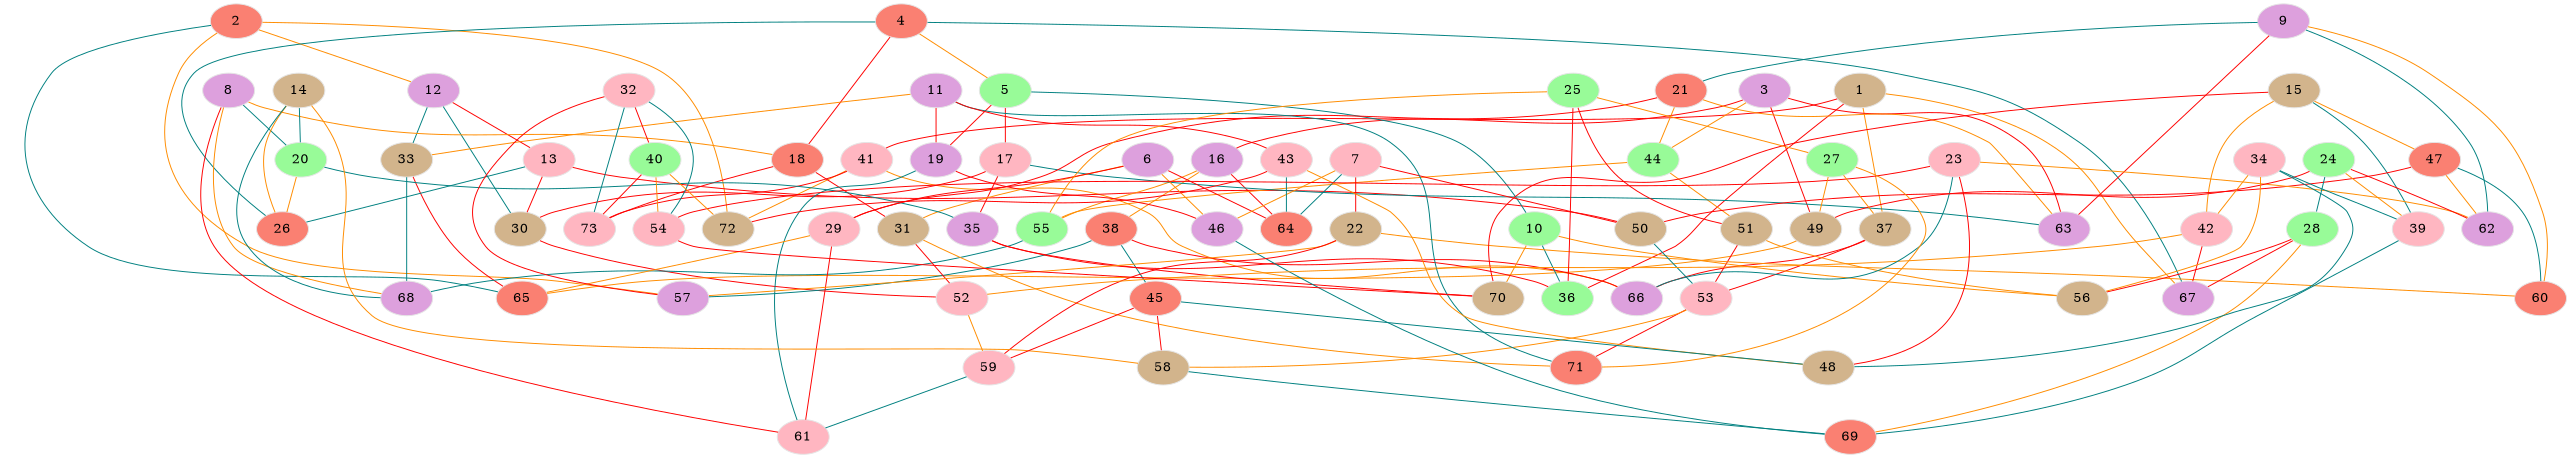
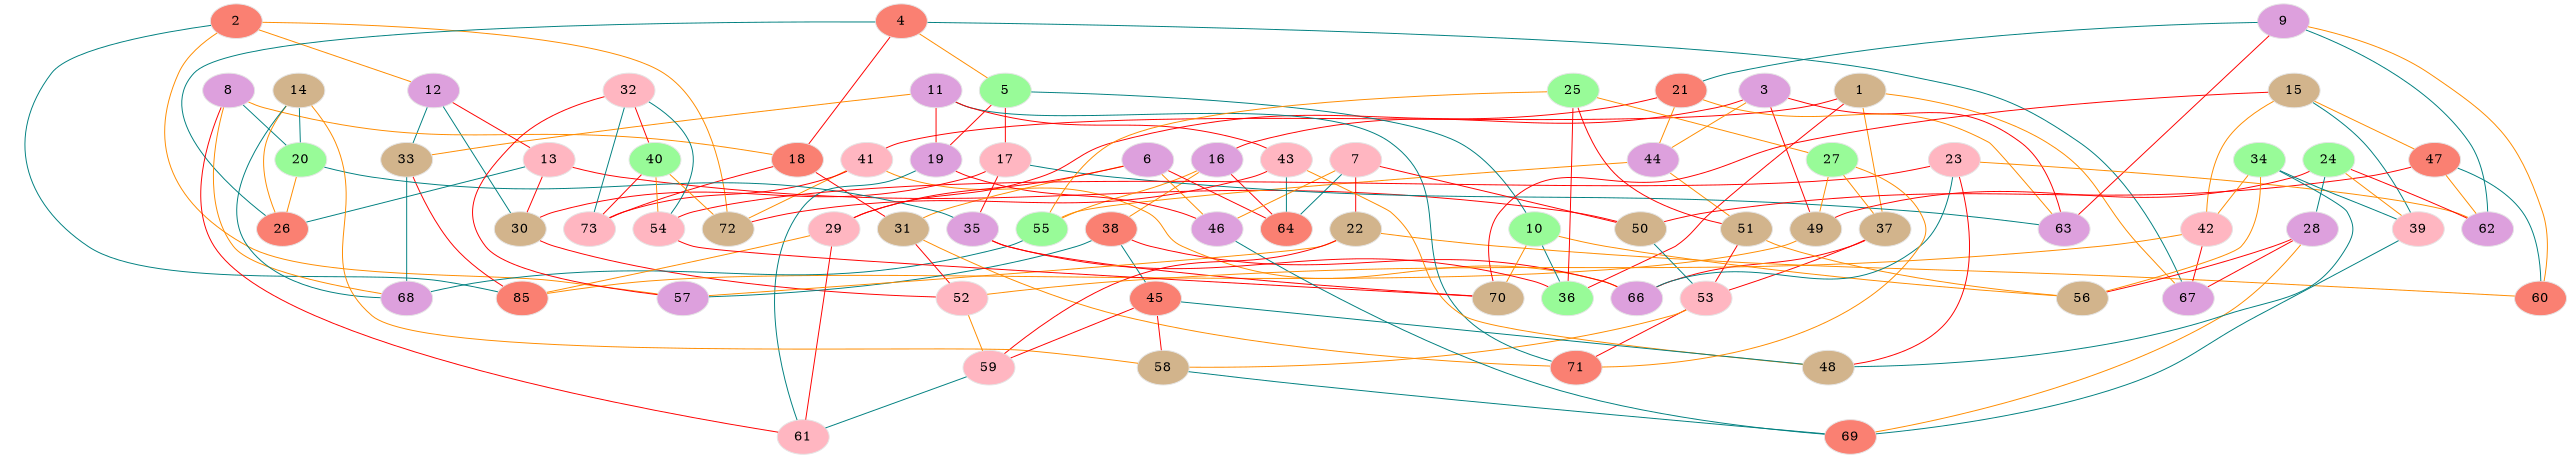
  graph {
    node [color=gray90 fillcolor=lightpink style=filled]
    edge [color=red]
    1 [fillcolor=tan]
    36 [fillcolor=palegreen]
    37 [fillcolor=tan]
    41
    67 [fillcolor=plum]
    66 [fillcolor=plum]
    53
    72 [fillcolor=tan]
    73
    2 [fillcolor=salmon]
    12 [fillcolor=plum]
    57 [fillcolor=plum]
-   65 [fillcolor=salmon]
+   65 [fillcolor=salmon label=85]
    33 [fillcolor=tan]
    13
    30 [fillcolor=tan]
    3 [fillcolor=plum]
    16 [fillcolor=plum]
-   44 [fillcolor=palegreen]
+   44 [fillcolor=plum]
    49 [fillcolor=tan]
    63 [fillcolor=plum]
    64 [fillcolor=salmon]
    38 [fillcolor=salmon]
    55 [fillcolor=palegreen]
    51 [fillcolor=tan]
    4 [fillcolor=salmon]
    5 [fillcolor=palegreen]
    18 [fillcolor=salmon]
    26 [fillcolor=salmon]
    10 [fillcolor=palegreen]
    17
    19 [fillcolor=plum]
    31 [fillcolor=tan]
    56 [fillcolor=tan]
    70 [fillcolor=tan]
    35 [fillcolor=plum]
    46 [fillcolor=plum]
    61
    29
    6 [fillcolor=plum]
    71 [fillcolor=salmon]
    52
    69 [fillcolor=salmon]
    7
    22 [fillcolor=tan]
    50 [fillcolor=tan]
    60 [fillcolor=salmon]
    59
    8 [fillcolor=plum]
    20 [fillcolor=palegreen]
    68 [fillcolor=plum]
    9 [fillcolor=plum]
    21 [fillcolor=salmon]
    62 [fillcolor=plum]
    11 [fillcolor=plum]
    43
    48 [fillcolor=tan]
    14 [fillcolor=tan]
    58 [fillcolor=tan]
    15 [fillcolor=tan]
    39
    42
    47 [fillcolor=salmon]
    45 [fillcolor=salmon]
    23
    54
    24 [fillcolor=palegreen]
-   28 [fillcolor=palegreen]
+   28 [fillcolor=plum]
    25 [fillcolor=palegreen]
    27 [fillcolor=palegreen]
    32
    40 [fillcolor=palegreen]
-   34
+   34 [fillcolor=palegreen]
    1 -- 36
    1 -- 37 [color=darkorange]
    1 -- 41
    1 -- 67 [color=darkorange]
    37 -- 66
    37 -- 53
    41 -- 66 [color=darkorange]
    41 -- 72 [color=darkorange]
    41 -- 73
    53 -- 71
    53 -- 58 [color=darkorange]
    2 -- 72 [color=darkorange]
    2 -- 12 [color=darkorange]
    2 -- 57 [color=darkorange]
    2 -- 65 [color=teal]
    12 -- 33 [color=teal]
    12 -- 13
    12 -- 30 [color=teal]
    33 -- 65
    33 -- 68 [color=teal]
    13 -- 30
    13 -- 26 [color=teal]
    13 -- 50
    30 -- 52
    3 -- 16
    3 -- 44 [color=darkorange]
    3 -- 49
    3 -- 63
    16 -- 64
    16 -- 38 [color=darkorange]
    16 -- 55 [color=darkorange]
    44 -- 55 [color=darkorange]
    44 -- 51 [color=darkorange]
    49 -- 65 [color=darkorange]
    38 -- 66
    38 -- 57 [color=teal]
    38 -- 45 [color=teal]
    55 -- 68 [color=teal]
    51 -- 53
    51 -- 56 [color=darkorange]
    4 -- 67 [color=teal]
    4 -- 5 [color=darkorange]
    4 -- 18
    4 -- 26 [color=teal]
    5 -- 10 [color=teal]
    5 -- 17
    5 -- 19
    18 -- 73
    18 -- 31
    10 -- 36 [color=teal]
    10 -- 56 [color=darkorange]
    10 -- 70 [color=darkorange]
    17 -- 30
    17 -- 63 [color=teal]
    17 -- 35
    19 -- 46
    19 -- 61 [color=teal]
    31 -- 71 [color=darkorange]
    31 -- 52
    35 -- 36
    35 -- 70
    46 -- 69 [color=teal]
    29 -- 65 [color=darkorange]
    29 -- 61
    6 -- 64
    6 -- 31 [color=darkorange]
    6 -- 46 [color=darkorange]
    6 -- 29
    52 -- 59 [color=darkorange]
    7 -- 64 [color=teal]
    7 -- 46 [color=darkorange]
    7 -- 22
    7 -- 50
    22 -- 57 [color=darkorange]
    22 -- 60 [color=darkorange]
    22 -- 59
    50 -- 53 [color=teal]
    59 -- 61 [color=teal]
    8 -- 18 [color=darkorange]
    8 -- 61
    8 -- 20 [color=teal]
    8 -- 68 [color=darkorange]
    20 -- 26 [color=darkorange]
    20 -- 35 [color=teal]
    9 -- 63
    9 -- 60 [color=darkorange]
    9 -- 21 [color=teal]
    9 -- 62 [color=teal]
    21 -- 44 [color=darkorange]
    21 -- 63 [color=darkorange]
    21 -- 29
    11 -- 33 [color=darkorange]
    11 -- 19
    11 -- 71 [color=teal]
    11 -- 43
    43 -- 72
    43 -- 64 [color=teal]
    43 -- 48 [color=darkorange]
    14 -- 26 [color=darkorange]
    14 -- 20 [color=teal]
    14 -- 68 [color=teal]
    14 -- 58 [color=darkorange]
    58 -- 69 [color=teal]
    15 -- 70
    15 -- 39 [color=teal]
    15 -- 42 [color=darkorange]
    15 -- 47 [color=darkorange]
    39 -- 69 [color=teal]
    42 -- 67
    42 -- 52 [color=darkorange]
    47 -- 50
    47 -- 60 [color=teal]
    47 -- 62 [color=darkorange]
    45 -- 59
    45 -- 48 [color=teal]
    45 -- 58
    23 -- 66 [color=teal]
    23 -- 62 [color=darkorange]
    23 -- 48
    23 -- 54
    54 -- 70
    24 -- 49
    24 -- 62
    24 -- 39 [color=darkorange]
    24 -- 28 [color=teal]
    28 -- 67
    28 -- 56
    28 -- 69 [color=darkorange]
    25 -- 36
    25 -- 55 [color=darkorange]
    25 -- 51
    25 -- 27 [color=darkorange]
    27 -- 37 [color=darkorange]
    27 -- 49 [color=darkorange]
    27 -- 71 [color=darkorange]
    32 -- 73 [color=teal]
    32 -- 57
    32 -- 54 [color=teal]
    32 -- 40
    40 -- 72 [color=darkorange]
    40 -- 73
    40 -- 54 [color=darkorange]
    34 -- 56 [color=darkorange]
    34 -- 48 [color=teal]
    34 -- 39 [color=teal]
    34 -- 42 [color=darkorange]
  }
